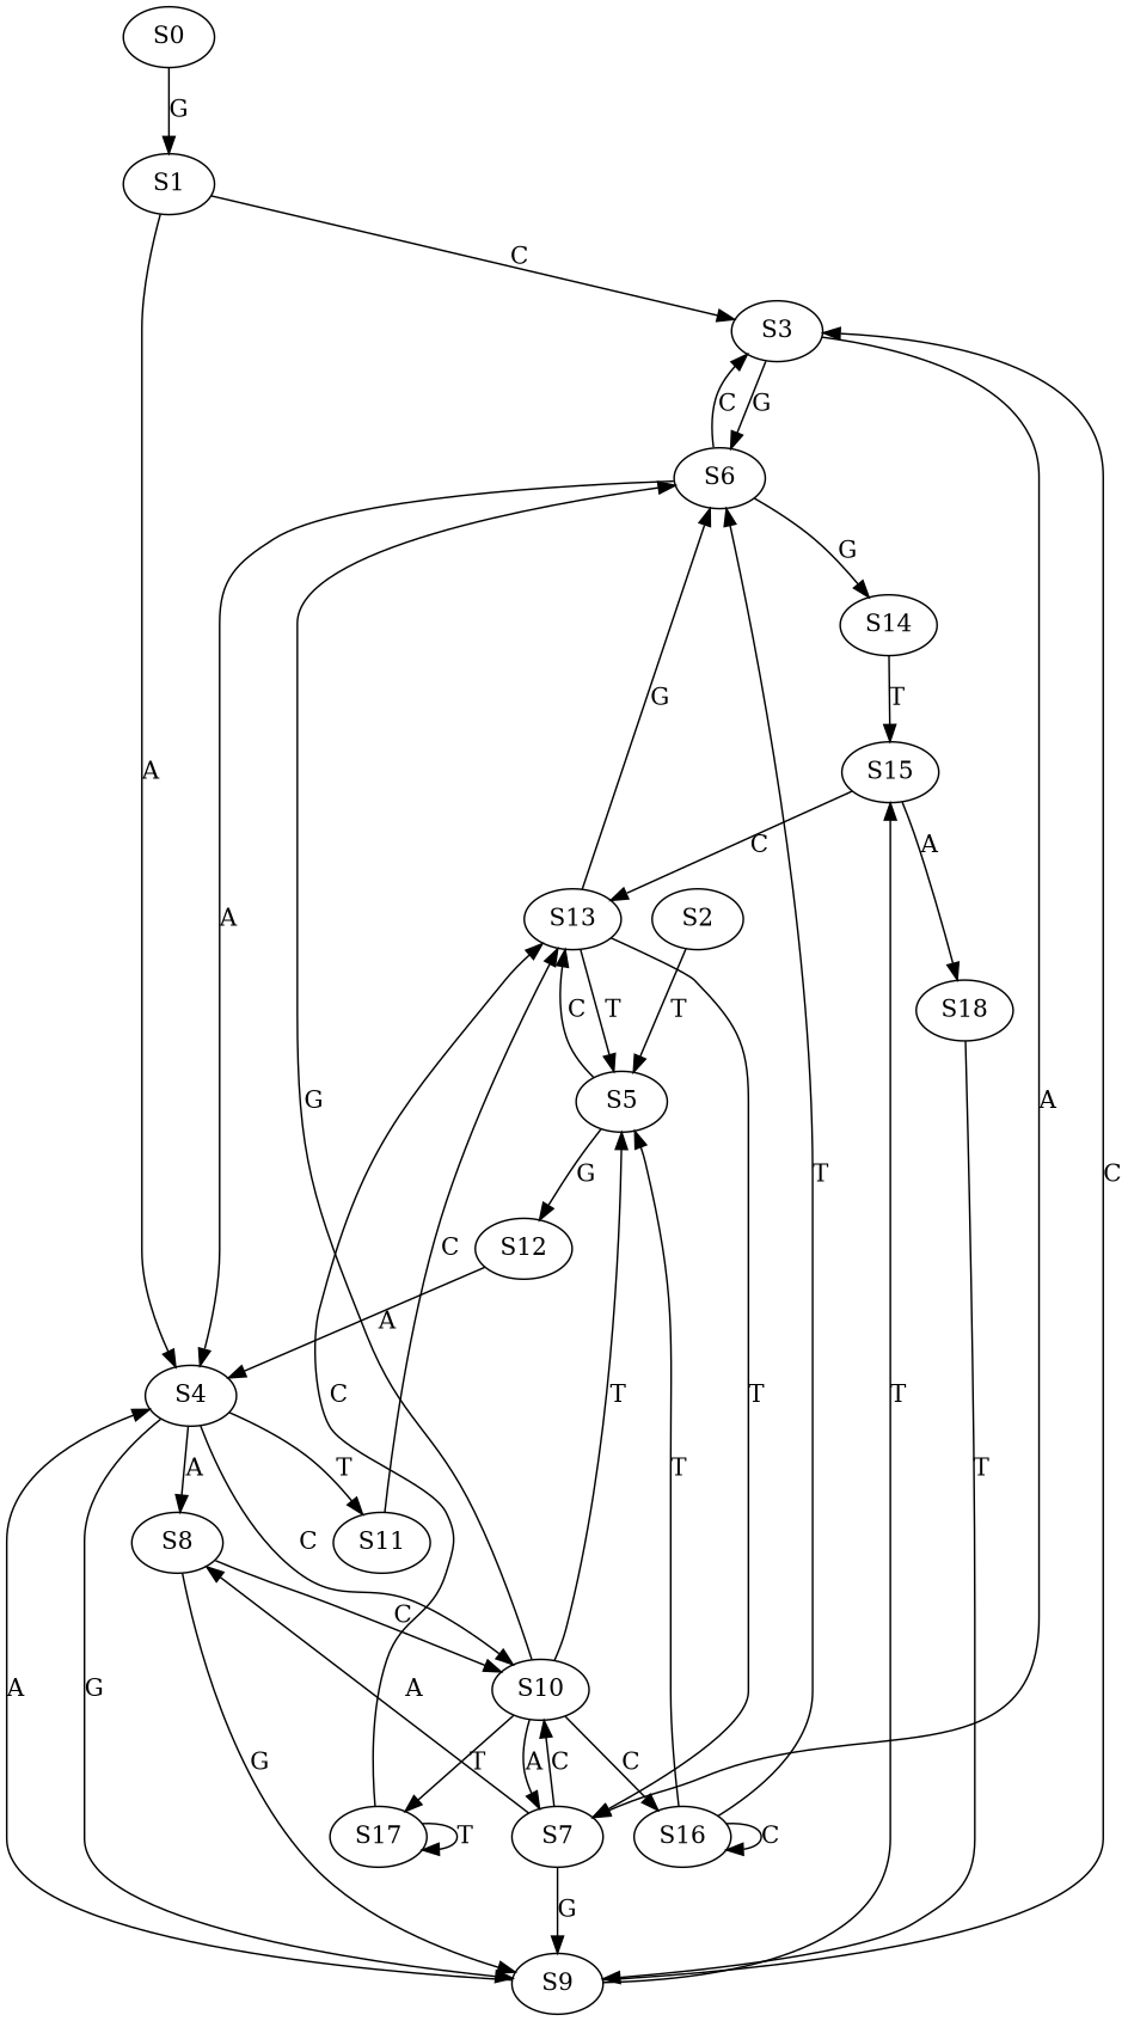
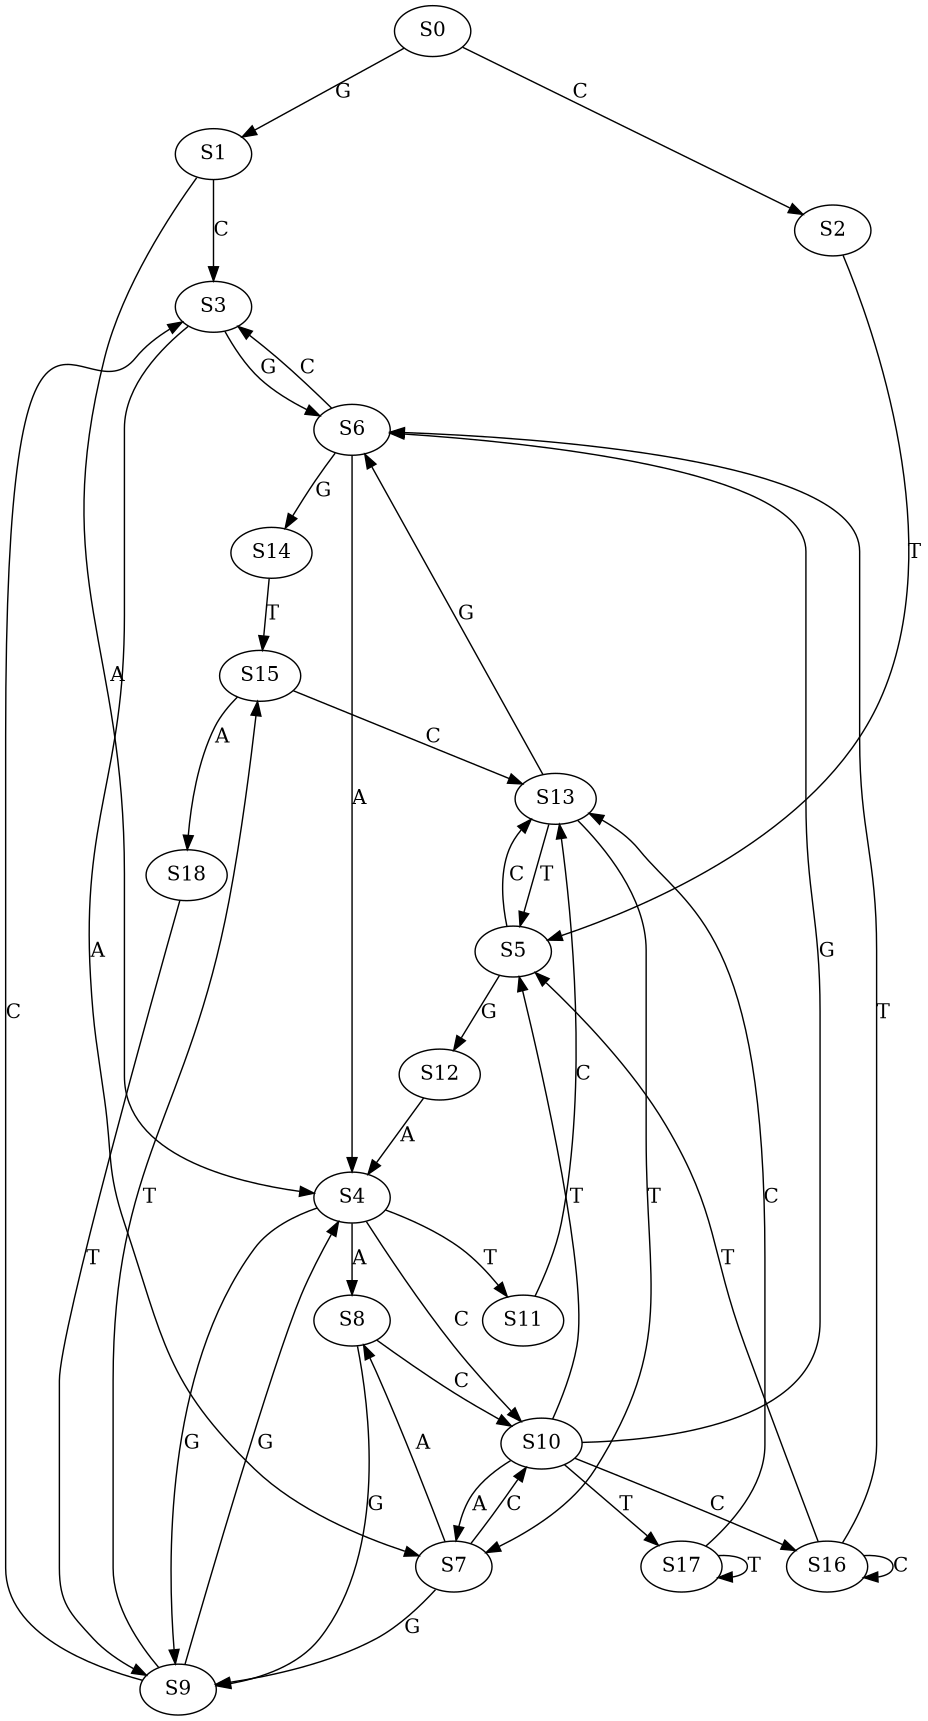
  strict digraph {
    fontname="DejaVu Serif"
    node [fontname="DejaVu Serif"]
    edge [fontname="DejaVu Serif"]
    S0
    S1
    S2
    S3
    S4
    S5
    S6
    S7
    S8
    S9
    S10
    S11
    S12
    S13
    S14
    S15
    S16
    S17
    S18
    S0 -> S1 [label=G]
+   S0 -> S2 [label=C]
    S1 -> S3 [label=C]
    S1 -> S4 [label=A]
    S2 -> S5 [label=T]
    S3 -> S6 [label=G]
    S3 -> S7 [label=A]
    S4 -> S8 [label=A]
    S4 -> S9 [label=G]
    S4 -> S10 [label=C]
    S4 -> S11 [label=T]
    S5 -> S12 [label=G]
    S5 -> S13 [label=C]
    S6 -> S3 [label=C]
    S6 -> S4 [label=A]
    S6 -> S14 [label=G]
    S7 -> S8 [label=A]
    S7 -> S9 [label=G]
    S7 -> S10 [label=C]
    S8 -> S9 [label=G]
    S8 -> S10 [label=C]
    S9 -> S3 [label=C]
-   S9 -> S4 [label=A]
+   S9 -> S4 [label=G]
    S9 -> S15 [label=T]
    S10 -> S5 [label=T]
    S10 -> S6 [label=G]
    S10 -> S7 [label=A]
    S10 -> S16 [label=C]
    S10 -> S17 [label=T]
    S11 -> S13 [label=C]
    S12 -> S4 [label=A]
    S13 -> S5 [label=T]
    S13 -> S6 [label=G]
    S13 -> S7 [label=T]
    S14 -> S15 [label=T]
    S15 -> S13 [label=C]
    S15 -> S18 [label=A]
    S16 -> S5 [label=T]
    S16 -> S6 [label=T]
    S16 -> S16 [label=C]
    S17 -> S13 [label=C]
    S17 -> S17 [label=T]
    S18 -> S9 [label=T]
  }
